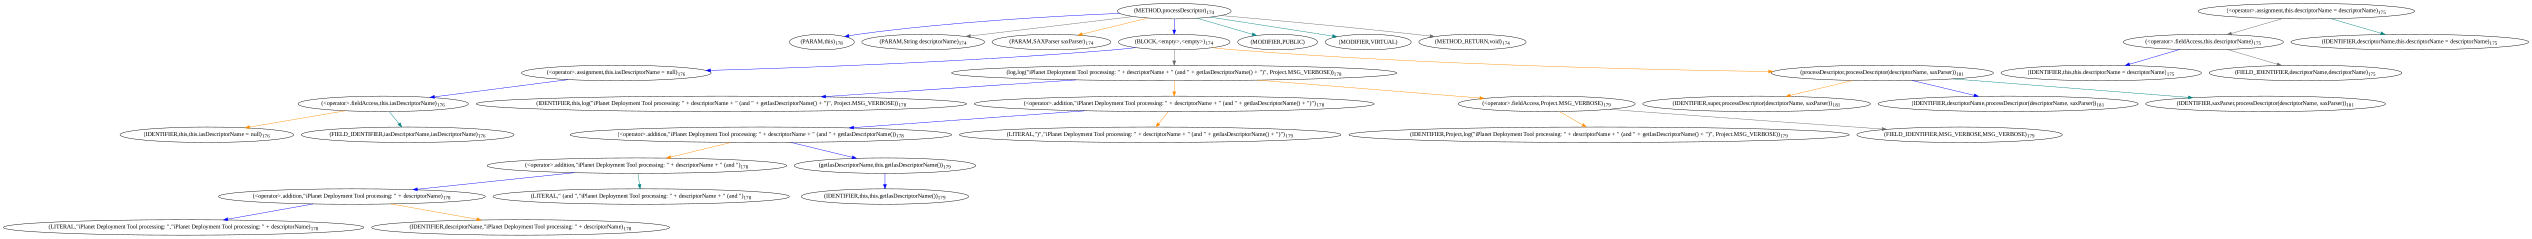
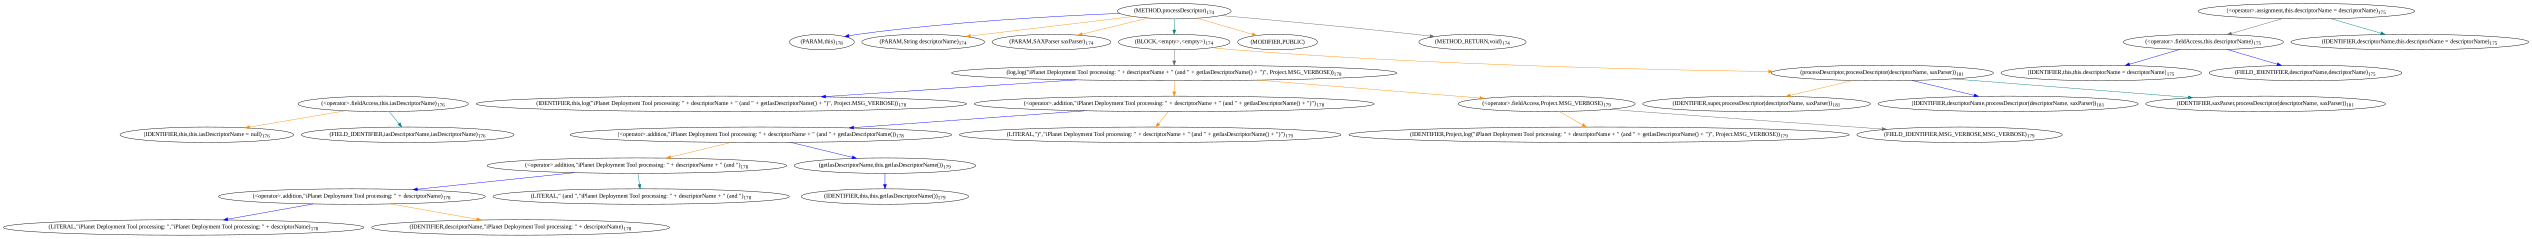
  digraph {
    fontname="Liberation Serif"
    node [fontname="Liberation Serif"]
    edge [color=blue fontname="Liberation Serif"]
    n1 [label=<(METHOD,processDescriptor)<SUB>174</SUB>>]
    n2 [label=<(PARAM,this)<SUB>178</SUB>>]
    n3 [label=<(PARAM,String descriptorName)<SUB>174</SUB>>]
    n4 [label=<(PARAM,SAXParser saxParser)<SUB>174</SUB>>]
    n5 [label=<(BLOCK,&lt;empty&gt;,&lt;empty&gt;)<SUB>174</SUB>>]
    n6 [label=<(MODIFIER,PUBLIC)>]
-   n7 [label=<(MODIFIER,VIRTUAL)>]
    n8 [label=<(METHOD_RETURN,void)<SUB>174</SUB>>]
-   n9 [label=<(&lt;operator&gt;.assignment,this.iasDescriptorName = null)<SUB>176</SUB>>]
    n10 [label=<(log,log(&quot;iPlanet Deployment Tool processing: &quot; + descriptorName + &quot; (and &quot; + getIasDescriptorName() + &quot;)&quot;, Project.MSG_VERBOSE))<SUB>178</SUB>>]
    n11 [label=<(processDescriptor,processDescriptor(descriptorName, saxParser))<SUB>181</SUB>>]
    n12 [label=<(&lt;operator&gt;.assignment,this.descriptorName = descriptorName)<SUB>175</SUB>>]
    n13 [label=<(&lt;operator&gt;.fieldAccess,this.descriptorName)<SUB>175</SUB>>]
    n14 [label=<(IDENTIFIER,descriptorName,this.descriptorName = descriptorName)<SUB>175</SUB>>]
    n15 [label=<(&lt;operator&gt;.fieldAccess,this.iasDescriptorName)<SUB>176</SUB>>]
    n16 [label=<(IDENTIFIER,this,log(&quot;iPlanet Deployment Tool processing: &quot; + descriptorName + &quot; (and &quot; + getIasDescriptorName() + &quot;)&quot;, Project.MSG_VERBOSE))<SUB>178</SUB>>]
    n17 [label=<(&lt;operator&gt;.addition,&quot;iPlanet Deployment Tool processing: &quot; + descriptorName + &quot; (and &quot; + getIasDescriptorName() + &quot;)&quot;)<SUB>178</SUB>>]
    n18 [label=<(&lt;operator&gt;.fieldAccess,Project.MSG_VERBOSE)<SUB>179</SUB>>]
    n19 [label=<(IDENTIFIER,super,processDescriptor(descriptorName, saxParser))<SUB>181</SUB>>]
    n20 [label=<(IDENTIFIER,descriptorName,processDescriptor(descriptorName, saxParser))<SUB>181</SUB>>]
    n21 [label=<(IDENTIFIER,saxParser,processDescriptor(descriptorName, saxParser))<SUB>181</SUB>>]
    n22 [label=<(IDENTIFIER,this,this.descriptorName = descriptorName)<SUB>175</SUB>>]
    n23 [label=<(FIELD_IDENTIFIER,descriptorName,descriptorName)<SUB>175</SUB>>]
    n24 [label=<(IDENTIFIER,this,this.iasDescriptorName = null)<SUB>176</SUB>>]
    n25 [label=<(FIELD_IDENTIFIER,iasDescriptorName,iasDescriptorName)<SUB>176</SUB>>]
    n26 [label=<(&lt;operator&gt;.addition,&quot;iPlanet Deployment Tool processing: &quot; + descriptorName + &quot; (and &quot; + getIasDescriptorName())<SUB>178</SUB>>]
    n27 [label=<(LITERAL,&quot;)&quot;,&quot;iPlanet Deployment Tool processing: &quot; + descriptorName + &quot; (and &quot; + getIasDescriptorName() + &quot;)&quot;)<SUB>179</SUB>>]
    n28 [label=<(IDENTIFIER,Project,log(&quot;iPlanet Deployment Tool processing: &quot; + descriptorName + &quot; (and &quot; + getIasDescriptorName() + &quot;)&quot;, Project.MSG_VERBOSE))<SUB>179</SUB>>]
    n29 [label=<(FIELD_IDENTIFIER,MSG_VERBOSE,MSG_VERBOSE)<SUB>179</SUB>>]
    n30 [label=<(&lt;operator&gt;.addition,&quot;iPlanet Deployment Tool processing: &quot; + descriptorName + &quot; (and &quot;)<SUB>178</SUB>>]
    n31 [label=<(getIasDescriptorName,this.getIasDescriptorName())<SUB>179</SUB>>]
    n32 [label=<(&lt;operator&gt;.addition,&quot;iPlanet Deployment Tool processing: &quot; + descriptorName)<SUB>178</SUB>>]
    n33 [label=<(LITERAL,&quot; (and &quot;,&quot;iPlanet Deployment Tool processing: &quot; + descriptorName + &quot; (and &quot;)<SUB>178</SUB>>]
    n34 [label=<(IDENTIFIER,this,this.getIasDescriptorName())<SUB>179</SUB>>]
    n35 [label=<(LITERAL,&quot;iPlanet Deployment Tool processing: &quot;,&quot;iPlanet Deployment Tool processing: &quot; + descriptorName)<SUB>178</SUB>>]
    n36 [label=<(IDENTIFIER,descriptorName,&quot;iPlanet Deployment Tool processing: &quot; + descriptorName)<SUB>178</SUB>>]
    n1 -> n2
-   n1 -> n3 [color=gray40]
+   n1 -> n3 [color=darkorange]
    n1 -> n4 [color=darkorange]
-   n1 -> n5
-   n1 -> n6 [color=teal]
-   n1 -> n7 [color=teal]
+   n1 -> n5 [color=teal]
+   n1 -> n6 [color=darkorange]
    n1 -> n8 [color=gray40]
-   n5 -> n9
    n5 -> n10 [color=gray40]
    n5 -> n11 [color=darkorange]
-   n9 -> n15
    n10 -> n16
    n10 -> n17 [color=darkorange]
    n10 -> n18 [color=darkorange]
    n11 -> n19 [color=darkorange]
    n11 -> n20
    n11 -> n21 [color=teal]
    n12 -> n13 [color=gray40]
    n12 -> n14 [color=teal]
    n13 -> n22
-   n13 -> n23 [color=gray40]
+   n13 -> n23
    n15 -> n24 [color=darkorange]
    n15 -> n25 [color=teal]
    n17 -> n26
    n17 -> n27 [color=darkorange]
    n18 -> n28 [color=darkorange]
    n18 -> n29 [color=gray40]
    n26 -> n30 [color=darkorange]
    n26 -> n31
    n30 -> n32
    n30 -> n33 [color=teal]
    n31 -> n34
    n32 -> n35
    n32 -> n36 [color=darkorange]
  }
